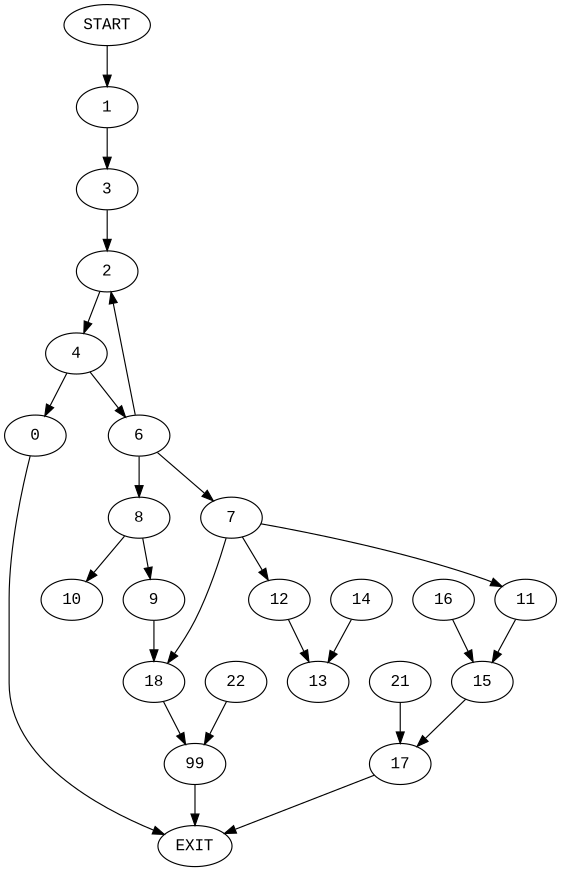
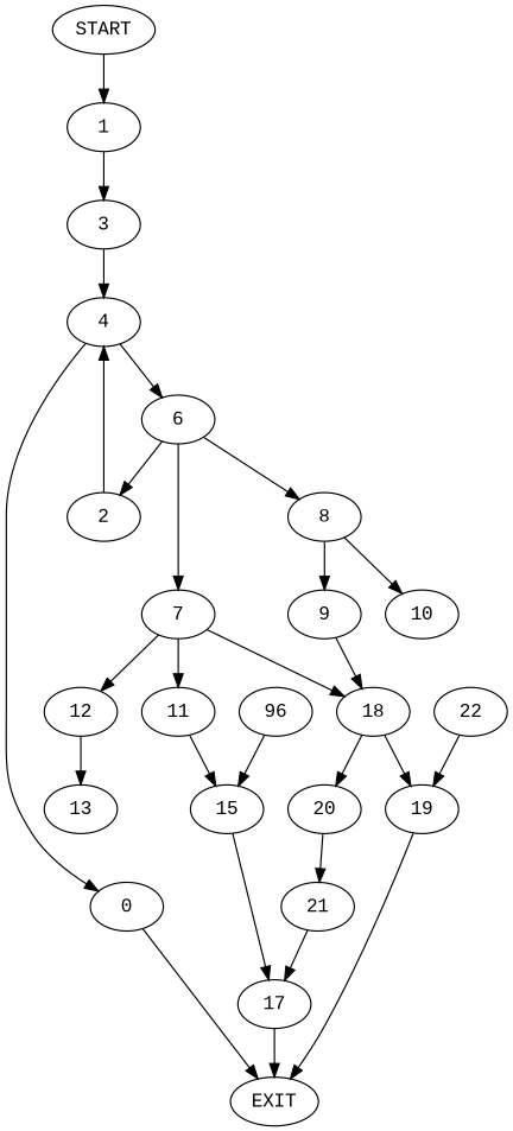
  digraph {
    fontname="Liberation Mono"
    node [fontname="Liberation Mono"]
    edge [fontname="Liberation Mono"]
    n1 [label=START]
    1
    3
    n4 [label=EXIT]
    2
    4
    n7 [label=0]
    6
    7
    8
    11
    12
    18
    9
    10
    15
    13
-   19 [label=99]
+   19
+   20
    17
-   14
-   16
+   16 [label=96]
    21
    22
    n1 -> 1
    1 -> 3
-   3 -> 2
+   3 -> 4
    2 -> 4
    4 -> n7
    4 -> 6
    n7 -> n4
    6 -> 2
    6 -> 7
    6 -> 8
    7 -> 11
    7 -> 12
    7 -> 18
    8 -> 9
    8 -> 10
    11 -> 15
    12 -> 13
    18 -> 19
+   18 -> 20
    9 -> 18
    15 -> 17
    19 -> n4
+   20 -> 21
    17 -> n4
-   14 -> 13
    16 -> 15
    21 -> 17
    22 -> 19
  }
